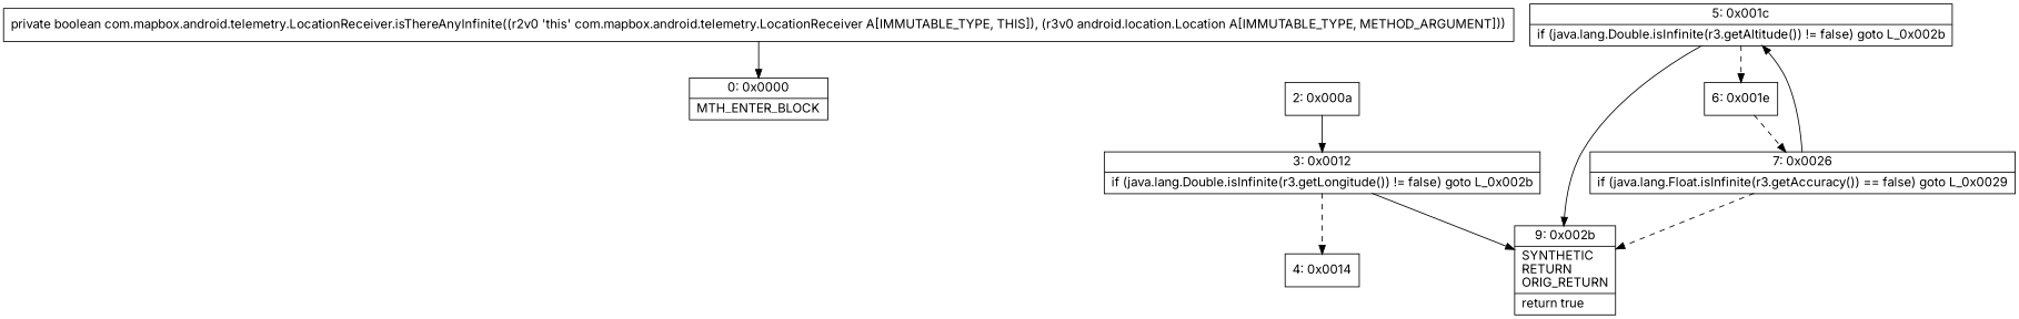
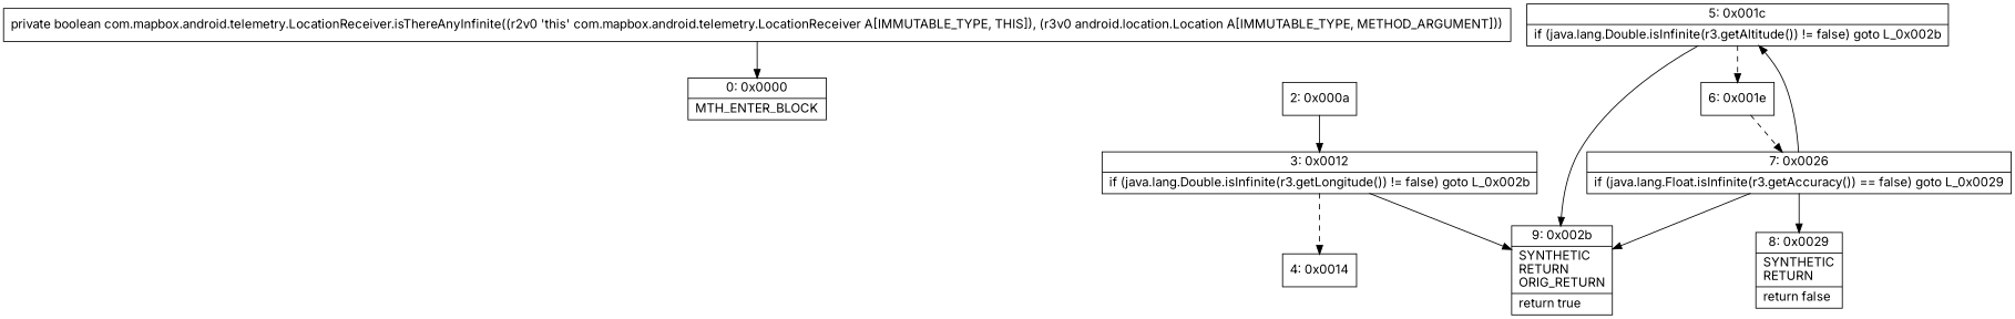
  digraph {
    fontname=Inter
    node [fontname=Inter shape=record]
    edge [fontname=Inter]
    n1 [label="{0\:\ 0x0000|MTH_ENTER_BLOCK\l}"]
    n2 [label="{2\:\ 0x000a}"]
    n3 [label="{3\:\ 0x0012|if (java.lang.Double.isInfinite(r3.getLongitude()) != false) goto L_0x002b\l}"]
    n4 [label="{9\:\ 0x002b|SYNTHETIC\lRETURN\lORIG_RETURN\l|return true\l}"]
    n5 [label="{4\:\ 0x0014}"]
    n6 [label="{5\:\ 0x001c|if (java.lang.Double.isInfinite(r3.getAltitude()) != false) goto L_0x002b\l}"]
    n7 [label="{6\:\ 0x001e}"]
    n8 [label="{7\:\ 0x0026|if (java.lang.Float.isInfinite(r3.getAccuracy()) == false) goto L_0x0029\l}"]
+   n9 [label="{8\:\ 0x0029|SYNTHETIC\lRETURN\l|return false\l}"]
    n10 [label="{private boolean com.mapbox.android.telemetry.LocationReceiver.isThereAnyInfinite((r2v0 'this' com.mapbox.android.telemetry.LocationReceiver A[IMMUTABLE_TYPE, THIS]), (r3v0 android.location.Location A[IMMUTABLE_TYPE, METHOD_ARGUMENT])) }"]
    n2 -> n3
    n3 -> n4
    n3 -> n5 [style=dashed]
    n6 -> n4
    n6 -> n7 [style=dashed]
    n7 -> n8 [style=dashed]
-   n8 -> n4 [style=dashed]
+   n8 -> n4 [style=solid]
    n8 -> n6
+   n8 -> n9
    n10 -> n1
  }
